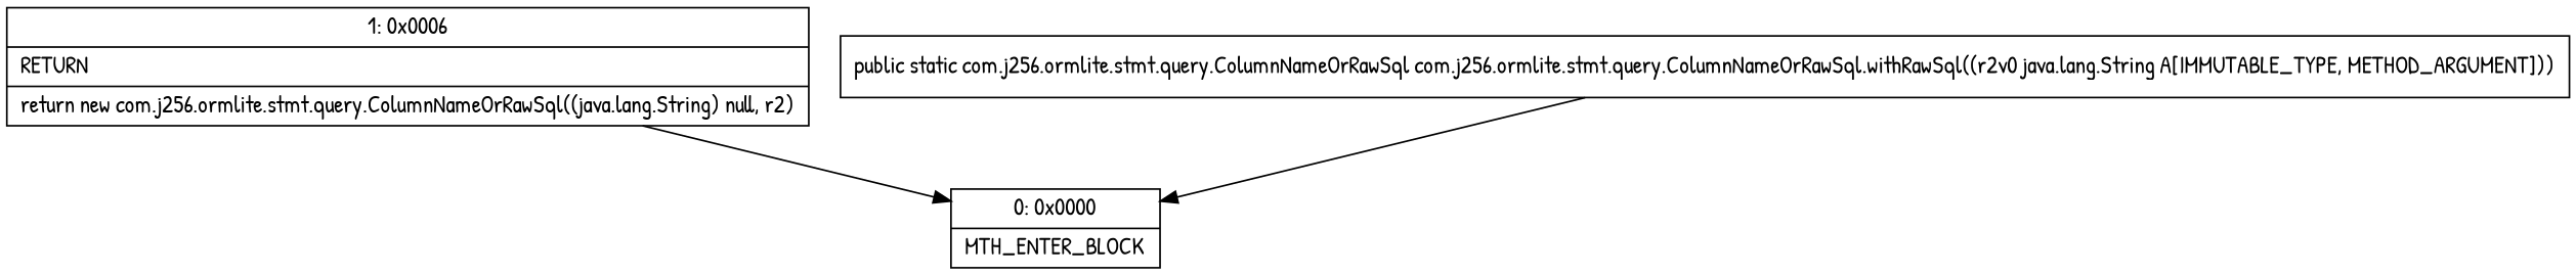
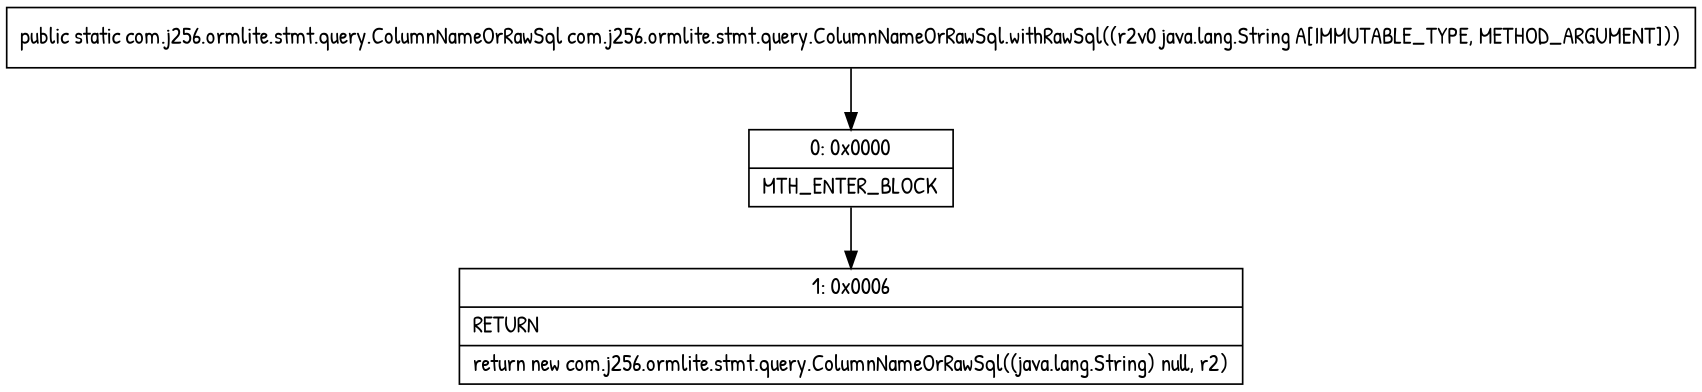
  digraph {
    fontname="Patrick Hand"
    node [shape=record fontname="Patrick Hand"]
    edge [fontname="Patrick Hand"]
    n1 [label="{0\:\ 0x0000|MTH_ENTER_BLOCK\l}"]
    n2 [label="{1\:\ 0x0006|RETURN\l|return new com.j256.ormlite.stmt.query.ColumnNameOrRawSql((java.lang.String) null, r2)\l}"]
    n3 [label="{public static com.j256.ormlite.stmt.query.ColumnNameOrRawSql com.j256.ormlite.stmt.query.ColumnNameOrRawSql.withRawSql((r2v0 java.lang.String A[IMMUTABLE_TYPE, METHOD_ARGUMENT])) }"]
-   n2 -> n1
+   n1 -> n2
    n3 -> n1
  }
